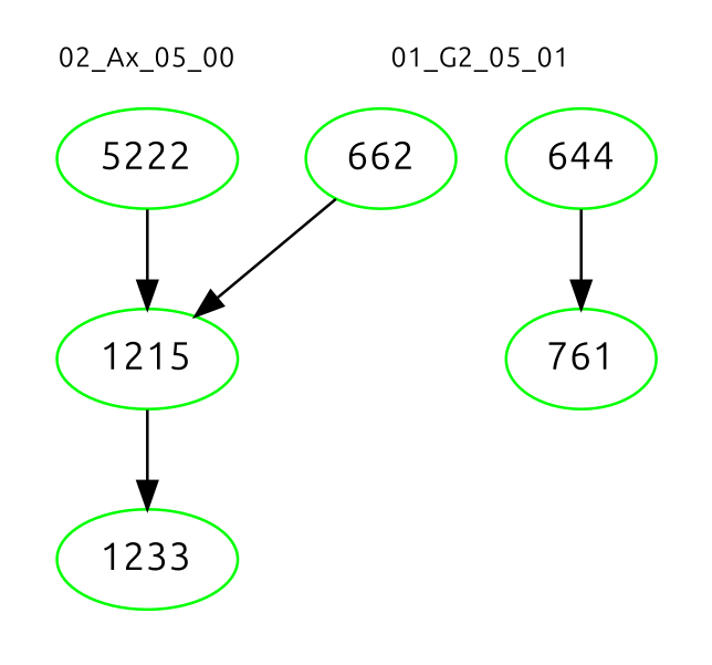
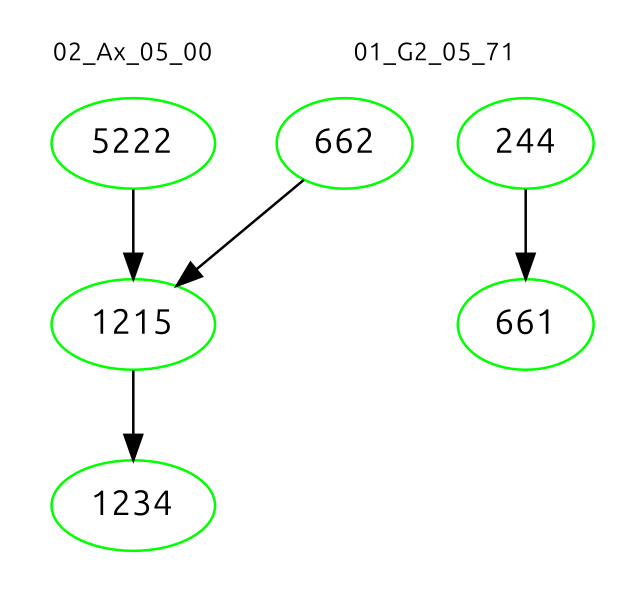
  digraph {
    fontname=Ubuntu
    node [color=green fontname=Ubuntu]
    edge [color=black fontname=Ubuntu]
    n1 [label=5222]
    n2 [label=1215]
-   n3 [label=1233]
+   n3 [label=1234]
    n4 [label=662]
-   n5 [label=644]
-   n6 [label=761]
+   n5 [label=244]
+   n6 [label=661]
    subgraph cluster_1 {
      color=white
      fontsize=10
      label="02_Ax_05_00"
      n1
      n2
      n3
    }
    subgraph cluster_2 {
      color=white
      fontsize=10
-     label="01_G2_05_01"
+     label="01_G2_05_71"
      n4
      n5
      n6
    }
    n1 -> n2
    n2 -> n3
    n4 -> n2
    n5 -> n6
  }
